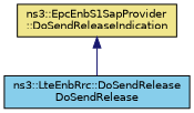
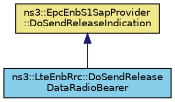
  digraph {
    rankdir=TB
    node [color=black fontname=Helvetica fontsize=10 shape=box style=filled]
    n1 [fillcolor=khaki fontcolor=black height=0.2 label="ns3::EpcEnbS1SapProvider\l::DoSendReleaseIndication" width=0.4]
-   n2 [fillcolor=skyblue height=0.2 label="ns3::LteEnbRrc::DoSendRelease\lDoSendRelease" width=0.4]
+   n2 [fillcolor=skyblue height=0.2 label="ns3::LteEnbRrc::DoSendRelease\lDataRadioBearer" width=0.4]
    n1 -> n2 [color=midnightblue dir=back fontname=Helvetica fontsize=10 labelfontname=Helvetica labelfontsize=10 style=solid]
  }
